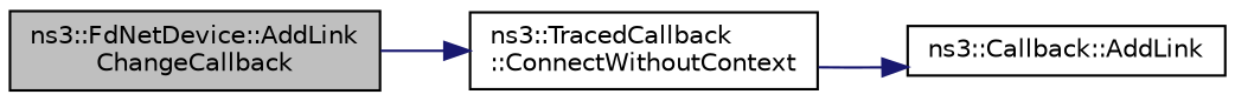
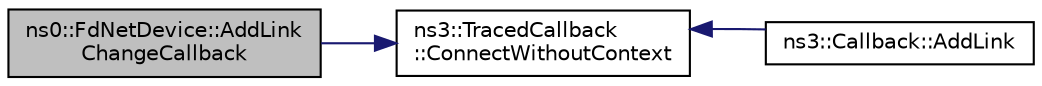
  digraph {
    rankdir=LR
    node [color=black fillcolor=white fontname=Helvetica fontsize=10 shape=record style=filled]
    edge [color=midnightblue fontname=Helvetica fontsize=10 labelfontname=Helvetica labelfontsize=10 style=solid]
-   n1 [fillcolor=grey75 fontcolor=black height=0.2 label="ns3::FdNetDevice::AddLink\lChangeCallback" width=0.4]
+   n1 [fillcolor=grey75 fontcolor=black height=0.2 label="ns0::FdNetDevice::AddLink\lChangeCallback" width=0.4]
    n2 [height=0.2 label="ns3::TracedCallback\l::ConnectWithoutContext" width=0.4]
    n3 [height=0.2 label="ns3::Callback::AddLink" width=0.4]
    n1 -> n2
-   n2 -> n3
+   n3 -> n2
  }
